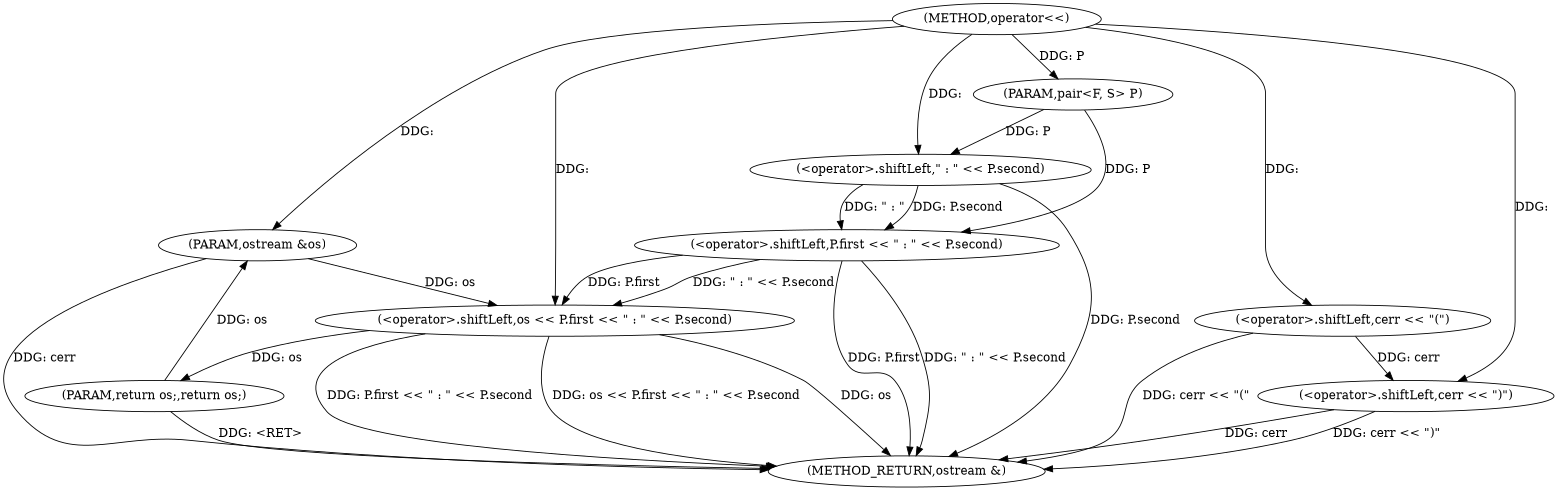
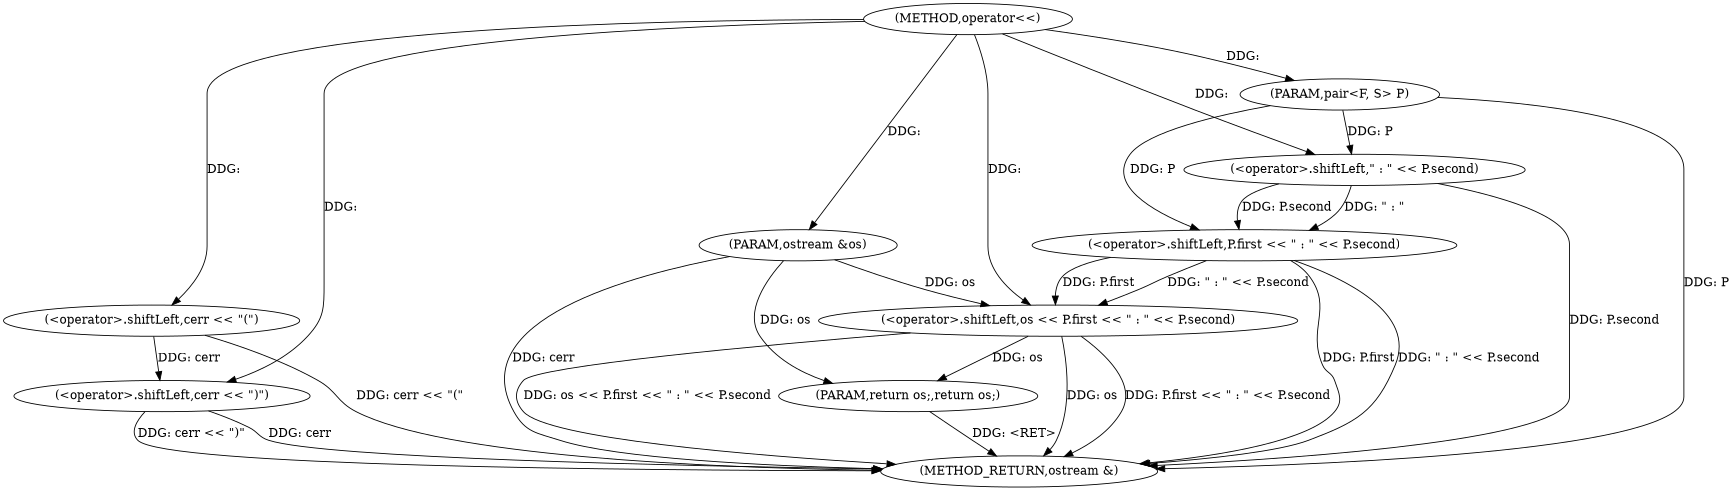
  digraph {
    n1 [label="(METHOD,operator<<)"]
    n2 [label="(PARAM,ostream &os)"]
    n3 [label="(PARAM,pair<F, S> P)"]
    n4 [label="(<operator>.shiftLeft,cerr << \"(\")"]
    n5 [label="(<operator>.shiftLeft,os << P.first << \" : \" << P.second)"]
    n6 [label="(<operator>.shiftLeft,cerr << \")\")"]
    n7 [label="(<operator>.shiftLeft,\" : \" << P.second)"]
    n8 [label="(METHOD_RETURN,ostream &)"]
    n9 [label="(PARAM,return os;,return os;)"]
    n10 [label="(<operator>.shiftLeft,P.first << \" : \" << P.second)"]
    n1 -> n2 [label="DDG: "]
-   n1 -> n3 [label="DDG: P"]
+   n1 -> n3 [label="DDG: "]
    n1 -> n4 [label="DDG: "]
    n1 -> n5 [label="DDG: "]
    n1 -> n6 [label="DDG: "]
    n1 -> n7 [label="DDG: "]
    n2 -> n5 [label="DDG: os"]
    n2 -> n8 [label="DDG: cerr"]
-   n9 -> n2 [label="DDG: os"]
+   n2 -> n9 [label="DDG: os"]
    n3 -> n7 [label="DDG: P"]
+   n3 -> n8 [label="DDG: P"]
    n3 -> n10 [label="DDG: P"]
    n4 -> n6 [label="DDG: cerr"]
    n4 -> n8 [label="DDG: cerr << \"(\""]
    n5 -> n8 [label="DDG: os"]
    n5 -> n8 [label="DDG: P.first << \" : \" << P.second"]
    n5 -> n8 [label="DDG: os << P.first << \" : \" << P.second"]
    n5 -> n9 [label="DDG: os"]
    n6 -> n8 [label="DDG: cerr"]
    n6 -> n8 [label="DDG: cerr << \")\""]
    n7 -> n8 [label="DDG: P.second"]
    n7 -> n10 [label="DDG: \" : \""]
    n7 -> n10 [label="DDG: P.second"]
    n9 -> n8 [label="DDG: <RET>"]
    n10 -> n5 [label="DDG: \" : \" << P.second"]
    n10 -> n5 [label="DDG: P.first"]
    n10 -> n8 [label="DDG: P.first"]
    n10 -> n8 [label="DDG: \" : \" << P.second"]
  }
